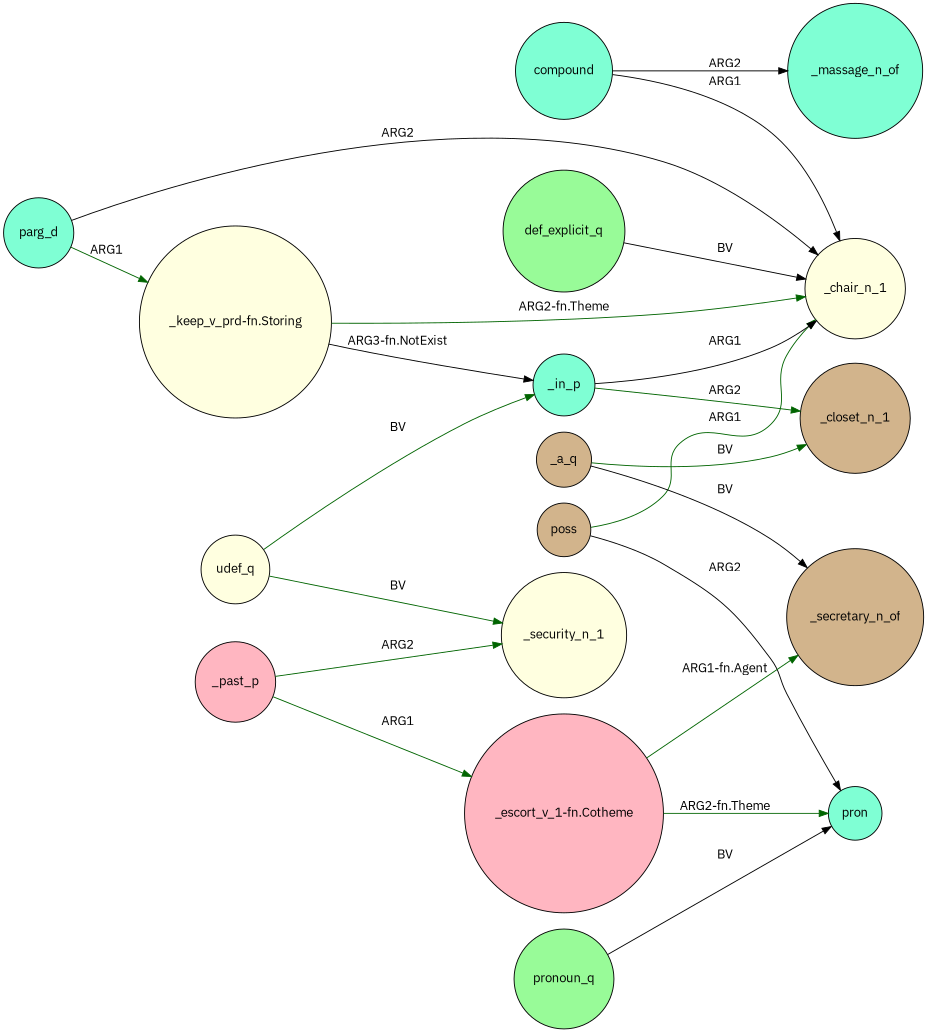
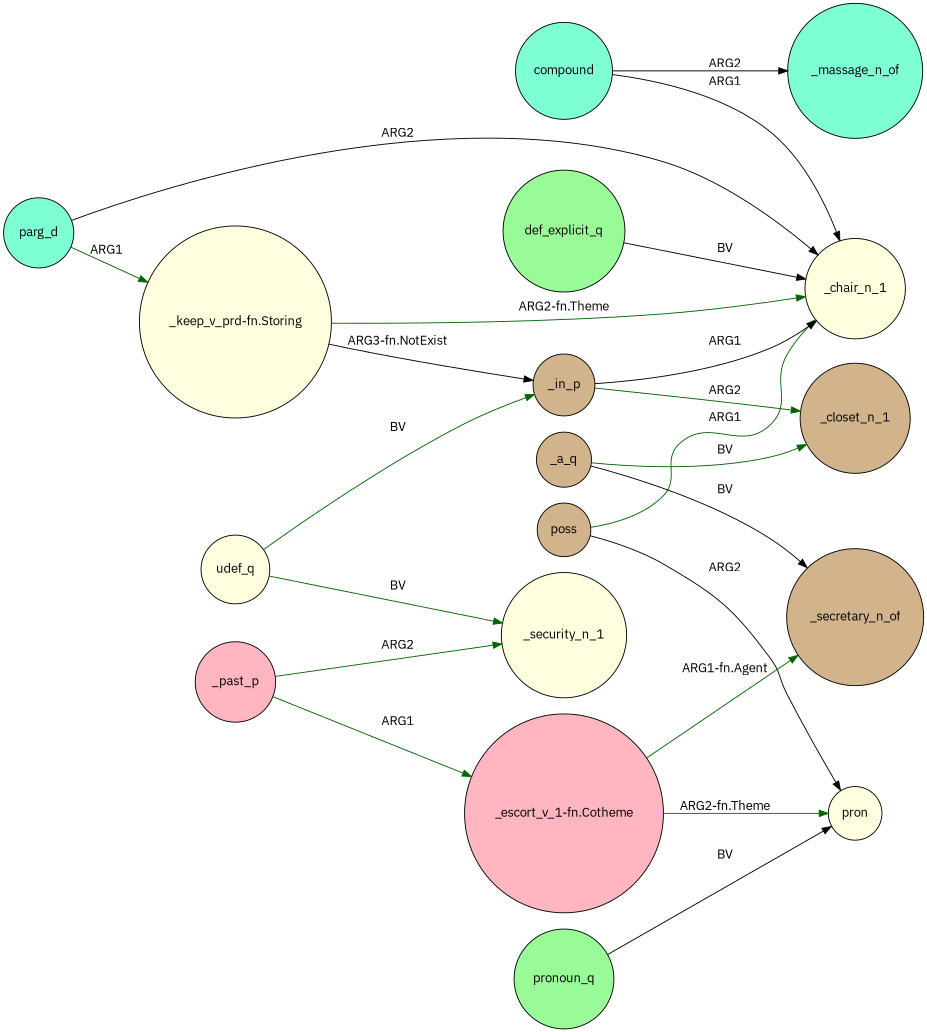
  digraph {
    fontname="IBM Plex Sans"
    rankdir=LR
    node [fillcolor=aquamarine fontname="IBM Plex Sans" shape=circle style=filled]
    edge [color=darkgreen fontname="IBM Plex Sans"]
    poss [fillcolor=tan]
-   pron
+   pron [fillcolor=lightyellow]
    _chair_n_1 [fillcolor=lightyellow]
    _past_p [fillcolor=lightpink]
    _security_n_1 [fillcolor=lightyellow]
    "_escort_v_1-fn.Cotheme" [fillcolor=lightpink]
    _secretary_n_of [fillcolor=tan]
    compound
    _massage_n_of
    _a_q [fillcolor=tan]
    _closet_n_1 [fillcolor=tan]
-   _in_p
+   _in_p [fillcolor=tan]
    udef_q [fillcolor=lightyellow]
    pronoun_q [fillcolor=palegreen]
    parg_d
    "_keep_v_prd-fn.Storing" [fillcolor=lightyellow]
    def_explicit_q [fillcolor=palegreen]
    poss -> pron [color=black label=ARG2]
    poss -> _chair_n_1 [label=ARG1]
    _past_p -> _security_n_1 [label=ARG2]
    _past_p -> "_escort_v_1-fn.Cotheme" [label=ARG1]
    "_escort_v_1-fn.Cotheme" -> pron [label="ARG2-fn.Theme"]
    "_escort_v_1-fn.Cotheme" -> _secretary_n_of [label="ARG1-fn.Agent"]
    compound -> _chair_n_1 [color=black label=ARG1]
    compound -> _massage_n_of [color=black label=ARG2]
    _a_q -> _secretary_n_of [color=black label=BV]
    _a_q -> _closet_n_1 [label=BV]
    _in_p -> _chair_n_1 [color=black label=ARG1]
    _in_p -> _closet_n_1 [label=ARG2]
    udef_q -> _security_n_1 [label=BV]
    udef_q -> _in_p [label=BV]
    pronoun_q -> pron [color=black label=BV]
    parg_d -> _chair_n_1 [color=black label=ARG2]
    parg_d -> "_keep_v_prd-fn.Storing" [label=ARG1]
    "_keep_v_prd-fn.Storing" -> _chair_n_1 [label="ARG2-fn.Theme"]
    "_keep_v_prd-fn.Storing" -> _in_p [color=black label="ARG3-fn.NotExist"]
    def_explicit_q -> _chair_n_1 [color=black label=BV]
  }
